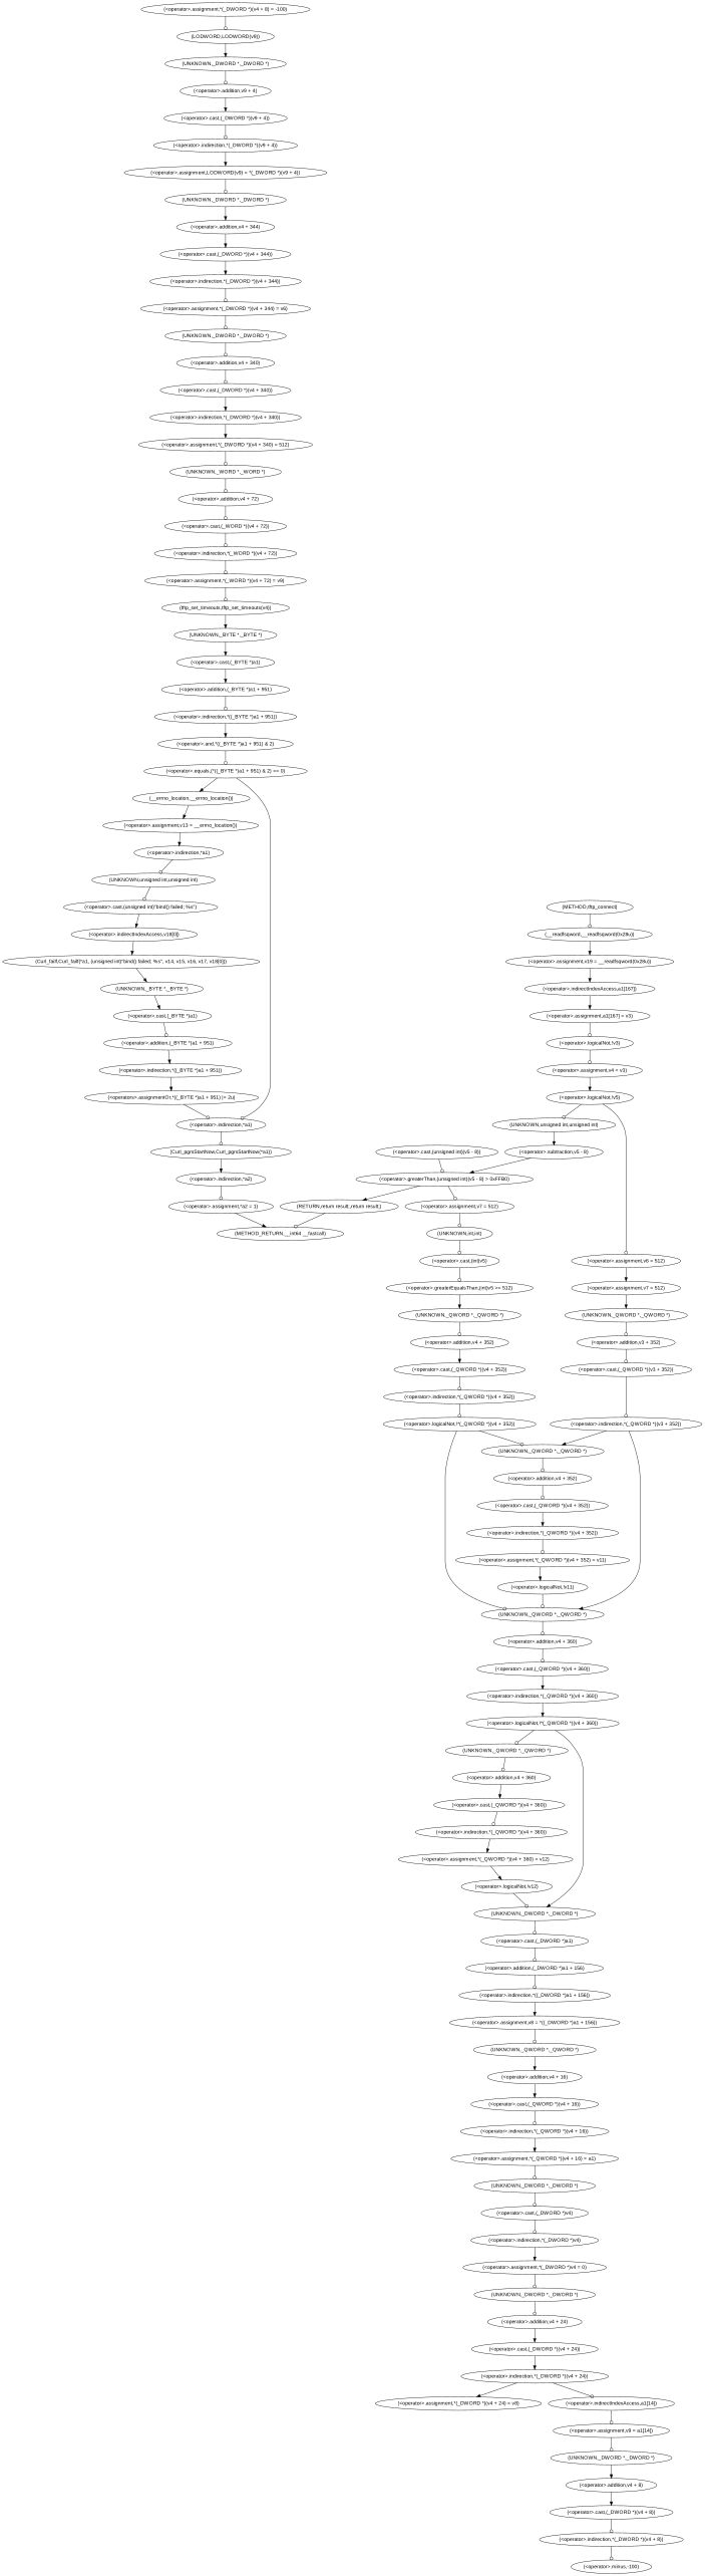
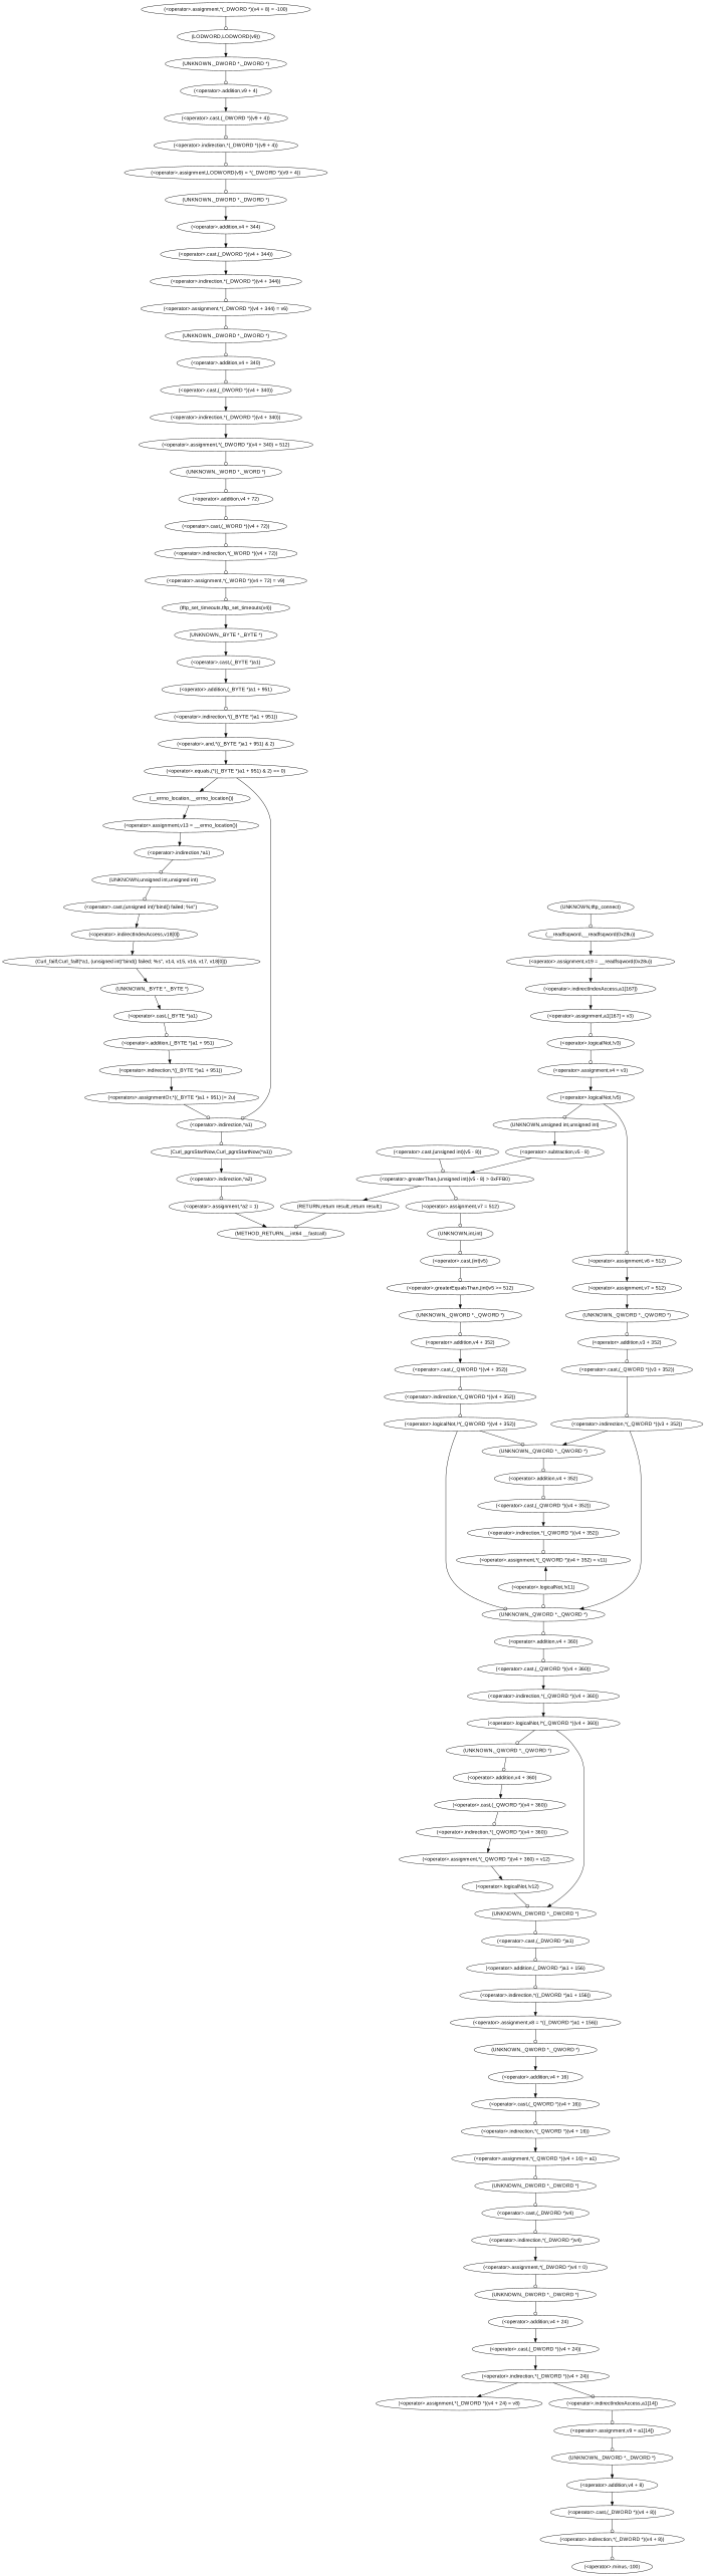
  digraph {
    fontname="Liberation Sans"
    node [fontname="Liberation Sans"]
    edge [arrowhead=odot fontname="Liberation Sans"]
    n1 [label="(<operator>.assignment,v19 = __readfsqword(0x28u))"]
    n2 [label="(<operator>.indirectIndexAccess,a1[167])"]
    n3 [label="(<operator>.assignment,a1[167] = v3)"]
    n4 [label="(__readfsqword,__readfsqword(0x28u))"]
    n5 [label="(<operator>.logicalNot,!v3)"]
    n6 [label="(<operator>.assignment,v4 = v3)"]
    n7 [label="(<operator>.logicalNot,!v5)"]
    n8 [label="(<operator>.assignment,v6 = 512)"]
    n9 [label="(UNKNOWN,unsigned int,unsigned int)"]
    n10 [label="(<operator>.assignment,v7 = 512)"]
    n11 [label="(<operator>.subtraction,v5 - 8)"]
    n12 [label="(UNKNOWN,_QWORD *,_QWORD *)"]
    n13 [label="(<operator>.addition,v3 + 352)"]
    n14 [label="(<operator>.indirection,*(_QWORD *)(v3 + 352))"]
    n15 [label="(UNKNOWN,_QWORD *,_QWORD *)"]
    n16 [label="(UNKNOWN,_QWORD *,_QWORD *)"]
    n17 [label="(<operator>.addition,v4 + 352)"]
    n18 [label="(<operator>.addition,v4 + 360)"]
    n19 [label="(<operator>.cast,(_QWORD *)(v3 + 352))"]
    n20 [label="(<operator>.assignment,*(_QWORD *)(v4 + 352) = v11)"]
    n21 [label="(<operator>.logicalNot,!v11)"]
    n22 [label="(<operator>.indirection,*(_QWORD *)(v4 + 352))"]
    n23 [label="(<operator>.cast,(_QWORD *)(v4 + 352))"]
    n24 [label="(<operator>.greaterThan,(unsigned int)(v5 - 8) > 0xFFB0)"]
    n25 [label="(RETURN,return result;,return result;)"]
    n26 [label="(<operator>.assignment,v7 = 512)"]
    n27 [label="(METHOD_RETURN,__int64 __fastcall)"]
    n28 [label="(UNKNOWN,int,int)"]
    n29 [label="(<operator>.cast,(unsigned int)(v5 - 8))"]
    n30 [label="(<operator>.cast,(int)v5)"]
    n31 [label="(<operator>.greaterEqualsThan,(int)v5 >= 512)"]
    n32 [label="(UNKNOWN,_QWORD *,_QWORD *)"]
    n33 [label="(<operator>.addition,v4 + 352)"]
    n34 [label="(<operator>.logicalNot,!*(_QWORD *)(v4 + 352))"]
    n35 [label="(<operator>.indirection,*(_QWORD *)(v4 + 352))"]
    n36 [label="(<operator>.cast,(_QWORD *)(v4 + 352))"]
    n37 [label="(<operator>.logicalNot,!*(_QWORD *)(v4 + 360))"]
    n38 [label="(UNKNOWN,_QWORD *,_QWORD *)"]
    n39 [label="(UNKNOWN,_DWORD *,_DWORD *)"]
    n40 [label="(<operator>.addition,v4 + 360)"]
    n41 [label="(<operator>.cast,(_DWORD *)a1)"]
    n42 [label="(<operator>.indirection,*(_QWORD *)(v4 + 360))"]
    n43 [label="(<operator>.cast,(_QWORD *)(v4 + 360))"]
    n44 [label="(<operator>.assignment,*(_QWORD *)(v4 + 360) = v12)"]
    n45 [label="(<operator>.logicalNot,!v12)"]
    n46 [label="(<operator>.indirection,*(_QWORD *)(v4 + 360))"]
    n47 [label="(<operator>.cast,(_QWORD *)(v4 + 360))"]
    n48 [label="(<operator>.assignment,v8 = *((_DWORD *)a1 + 156))"]
    n49 [label="(UNKNOWN,_QWORD *,_QWORD *)"]
    n50 [label="(<operator>.addition,v4 + 16)"]
    n51 [label="(<operator>.indirection,*((_DWORD *)a1 + 156))"]
    n52 [label="(<operator>.addition,(_DWORD *)a1 + 156)"]
    n53 [label="(<operator>.assignment,*(_QWORD *)(v4 + 16) = a1)"]
    n54 [label="(UNKNOWN,_DWORD *,_DWORD *)"]
    n55 [label="(<operator>.cast,(_DWORD *)v4)"]
    n56 [label="(<operator>.indirection,*(_QWORD *)(v4 + 16))"]
    n57 [label="(<operator>.cast,(_QWORD *)(v4 + 16))"]
    n58 [label="(<operator>.assignment,*(_DWORD *)v4 = 0)"]
    n59 [label="(UNKNOWN,_DWORD *,_DWORD *)"]
    n60 [label="(<operator>.addition,v4 + 24)"]
    n61 [label="(<operator>.indirection,*(_DWORD *)v4)"]
    n62 [label="(<operator>.assignment,*(_DWORD *)(v4 + 24) = v8)"]
    n63 [label="(<operator>.indirectIndexAccess,a1[14])"]
    n64 [label="(<operator>.assignment,v9 = a1[14])"]
    n65 [label="(<operator>.indirection,*(_DWORD *)(v4 + 24))"]
    n66 [label="(<operator>.cast,(_DWORD *)(v4 + 24))"]
    n67 [label="(UNKNOWN,_DWORD *,_DWORD *)"]
    n68 [label="(<operator>.addition,v4 + 8)"]
    n69 [label="(<operator>.assignment,*(_DWORD *)(v4 + 8) = -100)"]
    n70 [label="(LODWORD,LODWORD(v9))"]
    n71 [label="(UNKNOWN,_DWORD *,_DWORD *)"]
    n72 [label="(<operator>.indirection,*(_DWORD *)(v4 + 8))"]
    n73 [label="(<operator>.minus,-100)"]
    n74 [label="(<operator>.cast,(_DWORD *)(v4 + 8))"]
    n75 [label="(<operator>.assignment,LODWORD(v9) = *(_DWORD *)(v9 + 4))"]
    n76 [label="(UNKNOWN,_DWORD *,_DWORD *)"]
    n77 [label="(<operator>.addition,v4 + 344)"]
    n78 [label="(<operator>.addition,v9 + 4)"]
    n79 [label="(<operator>.indirection,*(_DWORD *)(v9 + 4))"]
    n80 [label="(<operator>.cast,(_DWORD *)(v9 + 4))"]
    n81 [label="(<operator>.assignment,*(_DWORD *)(v4 + 344) = v6)"]
    n82 [label="(UNKNOWN,_DWORD *,_DWORD *)"]
    n83 [label="(<operator>.addition,v4 + 340)"]
    n84 [label="(<operator>.indirection,*(_DWORD *)(v4 + 344))"]
    n85 [label="(<operator>.cast,(_DWORD *)(v4 + 344))"]
    n86 [label="(<operator>.assignment,*(_DWORD *)(v4 + 340) = 512)"]
    n87 [label="(UNKNOWN,_WORD *,_WORD *)"]
    n88 [label="(<operator>.addition,v4 + 72)"]
    n89 [label="(<operator>.indirection,*(_DWORD *)(v4 + 340))"]
    n90 [label="(<operator>.cast,(_DWORD *)(v4 + 340))"]
    n91 [label="(<operator>.assignment,*(_WORD *)(v4 + 72) = v9)"]
    n92 [label="(tftp_set_timeouts,tftp_set_timeouts(v4))"]
    n93 [label="(UNKNOWN,_BYTE *,_BYTE *)"]
    n94 [label="(<operator>.indirection,*(_WORD *)(v4 + 72))"]
    n95 [label="(<operator>.cast,(_WORD *)(v4 + 72))"]
    n96 [label="(<operator>.cast,(_BYTE *)a1)"]
    n97 [label="(<operator>.equals,(*((_BYTE *)a1 + 951) & 2) == 0)"]
    n98 [label="(__errno_location,__errno_location())"]
    n99 [label="(<operator>.indirection,*a1)"]
    n100 [label="(<operator>.assignment,v13 = __errno_location())"]
    n101 [label="(Curl_pgrsStartNow,Curl_pgrsStartNow(*a1))"]
    n102 [label="(<operator>.and,*((_BYTE *)a1 + 951) & 2)"]
    n103 [label="(<operator>.indirection,*((_BYTE *)a1 + 951))"]
    n104 [label="(<operator>.addition,(_BYTE *)a1 + 951)"]
    n105 [label="(<operator>.indirection,*a1)"]
    n106 [label="(UNKNOWN,unsigned int,unsigned int)"]
    n107 [label="(Curl_failf,Curl_failf(*a1, (unsigned int)\"bind() failed; %s\", v14, v15, v16, v17, v18[0]))"]
    n108 [label="(UNKNOWN,_BYTE *,_BYTE *)"]
    n109 [label="(<operator>.cast,(_BYTE *)a1)"]
    n110 [label="(<operator>.cast,(unsigned int)\"bind() failed; %s\")"]
    n111 [label="(<operator>.indirectIndexAccess,v18[0])"]
    n112 [label="(<operators>.assignmentOr,*((_BYTE *)a1 + 951) |= 2u)"]
    n113 [label="(<operator>.indirection,*((_BYTE *)a1 + 951))"]
    n114 [label="(<operator>.addition,(_BYTE *)a1 + 951)"]
    n115 [label="(<operator>.indirection,*a2)"]
    n116 [label="(<operator>.assignment,*a2 = 1)"]
-   n117 [label="(METHOD,tftp_connect)"]
+   n117 [label="(UNKNOWN,tftp_connect)"]
    n1 -> n2 [arrowhead=normal]
    n2 -> n3 [arrowhead=normal]
    n3 -> n5
    n4 -> n1 [arrowhead=normal]
    n5 -> n6
    n6 -> n7 [arrowhead=normal]
    n7 -> n8
    n7 -> n9
    n8 -> n10 [arrowhead=normal]
    n9 -> n11 [arrowhead=normal]
    n10 -> n12 [arrowhead=normal]
    n11 -> n24 [arrowhead=normal]
    n12 -> n13
    n13 -> n19
    n14 -> n15 [arrowhead=normal]
    n14 -> n16 [arrowhead=normal]
    n15 -> n17
    n16 -> n18
    n17 -> n23
    n18 -> n43
    n19 -> n14
-   n20 -> n21 [arrowhead=normal]
+   n21 -> n20 [arrowhead=normal]
    n21 -> n16
    n22 -> n20
    n23 -> n22 [arrowhead=normal]
    n24 -> n25 [arrowhead=normal]
    n24 -> n26
    n25 -> n27
    n26 -> n28
    n28 -> n30
    n29 -> n24
    n30 -> n31
    n31 -> n32 [arrowhead=normal]
    n32 -> n33
    n33 -> n36 [arrowhead=normal]
    n34 -> n15
    n34 -> n16
    n35 -> n34
    n36 -> n35
    n37 -> n38
    n37 -> n39 [arrowhead=normal]
    n38 -> n40
    n39 -> n41
    n40 -> n47 [arrowhead=normal]
    n41 -> n52
    n42 -> n37 [arrowhead=normal]
    n43 -> n42 [arrowhead=normal]
    n44 -> n45 [arrowhead=normal]
    n45 -> n39
    n46 -> n44 [arrowhead=normal]
    n47 -> n46
    n48 -> n49
    n49 -> n50 [arrowhead=normal]
    n50 -> n57 [arrowhead=normal]
    n51 -> n48 [arrowhead=normal]
    n52 -> n51
    n53 -> n54
    n54 -> n55
    n55 -> n61
    n56 -> n53 [arrowhead=normal]
    n57 -> n56
    n58 -> n59
    n59 -> n60
    n60 -> n66 [arrowhead=normal]
    n61 -> n58 [arrowhead=normal]
    n63 -> n64
    n64 -> n67
    n65 -> n62 [arrowhead=normal]
    n65 -> n63
    n66 -> n65 [arrowhead=normal]
    n67 -> n68 [arrowhead=normal]
    n68 -> n74 [arrowhead=normal]
    n69 -> n70
    n70 -> n71 [arrowhead=normal]
    n71 -> n78
    n72 -> n73
    n74 -> n72
    n75 -> n76
    n76 -> n77 [arrowhead=normal]
    n77 -> n85 [arrowhead=normal]
    n78 -> n80 [arrowhead=normal]
-   n79 -> n75 [arrowhead=normal]
+   n79 -> n75
    n80 -> n79
    n81 -> n82
    n82 -> n83
    n83 -> n90
    n84 -> n81
    n85 -> n84 [arrowhead=normal]
    n86 -> n87
    n87 -> n88
    n88 -> n95
    n89 -> n86 [arrowhead=normal]
    n90 -> n89 [arrowhead=normal]
    n91 -> n92
    n92 -> n93 [arrowhead=normal]
    n93 -> n96 [arrowhead=normal]
    n94 -> n91
    n95 -> n94
    n96 -> n104 [arrowhead=normal]
    n97 -> n98 [arrowhead=normal]
    n97 -> n99
    n98 -> n100 [arrowhead=normal]
    n99 -> n101
    n100 -> n105 [arrowhead=normal]
    n101 -> n115 [arrowhead=normal]
-   n102 -> n97
+   n102 -> n97 [arrowhead=normal]
    n103 -> n102 [arrowhead=normal]
    n104 -> n103
    n105 -> n106
    n106 -> n110
    n107 -> n108 [arrowhead=normal]
    n108 -> n109 [arrowhead=normal]
    n109 -> n114
    n110 -> n111 [arrowhead=normal]
    n111 -> n107 [arrowhead=normal]
    n112 -> n99
    n113 -> n112 [arrowhead=normal]
    n114 -> n113 [arrowhead=normal]
    n115 -> n116
    n116 -> n27 [arrowhead=normal]
    n117 -> n4
  }
